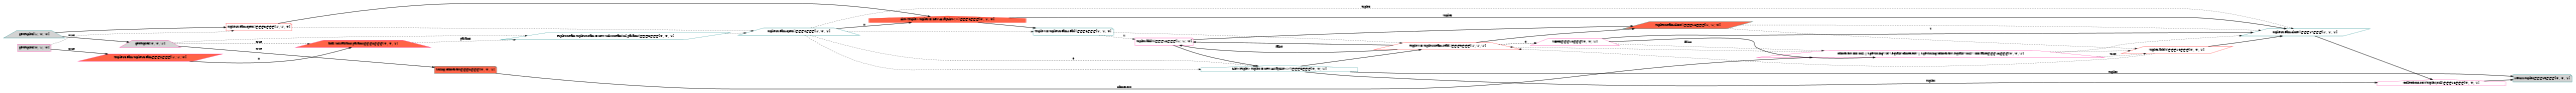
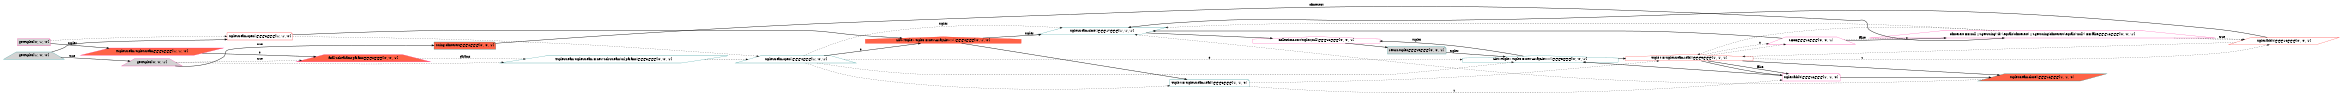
  digraph {
    rankdir=LR
    node [color=teal fillcolor=white shape=note style=filled]
    edge [style=bold]
    n1 [color=red fillcolor=tomato label="List<Tuple> tuples = new ArrayList<>()@@@4@@@['0', '1', '0']" shape=house]
    n2 [label="tupleStream.close()@@@17@@@['1', '1', '1']" shape=parallelogram]
    n3 [label="Tuple t = tupleStream.read()@@@8@@@['1', '1', '0']"]
    n4 [color=deeppink label="Collections.sort(tuples,null)@@@18@@@['0', '0', '1']" shape=house]
    n5 [color=deeppink label="tuples.add(t)@@@13@@@['1', '1', '0']"]
-   n6 [color=red label="Tuple t = tupleStream.read()@@@9@@@['1', '1', '1']" shape=trapezium]
+   n6 [color=red label="Tuple t = tupleStream.read()@@@9@@@['1', '1', '1']" shape=house]
    n7 [fillcolor=lightgray label="getTuples['1', '0', '0']" shape=trapezium]
    n8 [color=red label="tupleStream.open()@@@3@@@['1', '1', '0']"]
    n9 [color=deeppink fillcolor=lightgray label="getTuples['0', '0', '1']" shape=trapezium]
    n10 [color=deeppink fillcolor=tomato label="TupleStream tupleStream@@@2@@@['1', '1', '0']" shape=parallelogram]
    n11 [color=deeppink fillcolor=tomato label="final SolrParams params@@@2@@@['0', '0', '1']" shape=trapezium]
    n12 [label="tupleStream.open()@@@4@@@['1', '0', '1']" shape=trapezium]
    n13 [label="TupleStream tupleStream = new SolrStream(url,params)@@@3@@@['0', '0', '1']" shape=parallelogram]
    n14 [fillcolor=tomato label="String ofInterest@@@2@@@['0', '0', '1']"]
    n15 [color=deeppink label="ofInterest == null || t.getString(\"id\").equals(ofInterest) || t.getString(ofInterest).equals(\"null\") == false@@@13@@@['0', '0', '1']" shape=trapezium]
    n16 [fillcolor=lightgray label="return tuples@@@19@@@['0', '0', '1']"]
    n17 [label="List<Tuple> tuples = new ArrayList<>()@@@5@@@['0', '0', '1']" shape=house]
    n18 [color=deeppink fillcolor=lightgray label="getTuples['0', '1', '0']"]
    n19 [fillcolor=tomato label="tupleStream.close()@@@16@@@['1', '1', '0']" shape=parallelogram]
    n20 [color=red label="tuples.add(t)@@@14@@@['0', '0', '1']" shape=parallelogram]
    n21 [color=deeppink label="t.EOF@@@10@@@['0', '0', '1']" shape=trapezium]
    n1 -> n2 [label=tuples]
    n1 -> n3
    n2 -> n4
    n3 -> n5 [label=t style=dashed]
    n3 -> n6 [style=dashed]
    n4 -> n16
    n5 -> n17
    n5 -> n19
    n6 -> n5
    n6 -> n5 [label=false]
    n6 -> n19
-   n19 -> n20 [label=t style=dashed]
+   n6 -> n20 [label=t style=dashed]
    n6 -> n21 [label=0 style=dashed]
    n6 -> n21 [style=dashed]
    n7 -> n8
    n7 -> n9 [label=true]
    n8 -> n1
    n8 -> n12 [style=dashed]
    n9 -> n11 [label=true style=dashed]
    n9 -> n13 [style=dashed]
    n9 -> n14 [label=true]
    n10 -> n11 [label=0]
    n11 -> n13 [label=params style=dashed]
    n12 -> n1 [label=0]
    n12 -> n2 [label=tuples style=dashed]
    n12 -> n3 [style=dashed]
    n12 -> n17 [style=dashed]
    n12 -> n17 [label=0 style=dashed]
    n13 -> n12 [style=dashed]
    n14 -> n15 [label=ofInterest]
    n15 -> n2 [style=dashed]
    n15 -> n6 [style=dashed]
    n15 -> n20 [label=true style=dashed]
    n15 -> n20 [style=dashed]
    n17 -> n4 [label=tuples]
    n17 -> n6
-   n17 -> n16 [label=tuples]
+   n16 -> n17 [label=tuples]
    n18 -> n8 [style=dashed]
-   n18 -> n10 [label=true]
+   n18 -> n10 [label=tuples]
    n19 -> n2 [style=dashed]
    n20 -> n2
    n20 -> n6 [style=dashed]
    n21 -> n2
    n21 -> n15 [label=false style=dashed]
    n21 -> n15
  }
